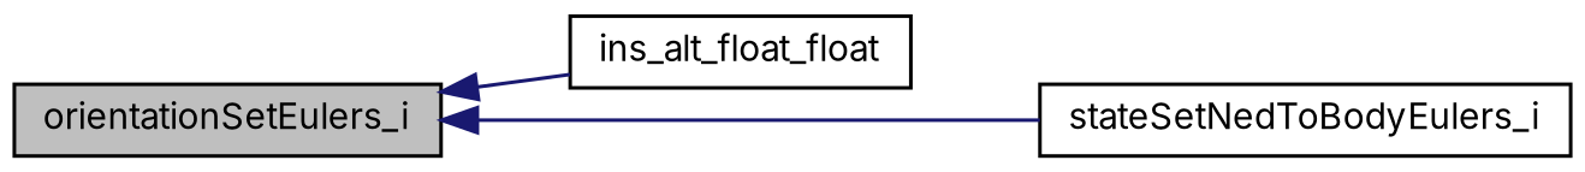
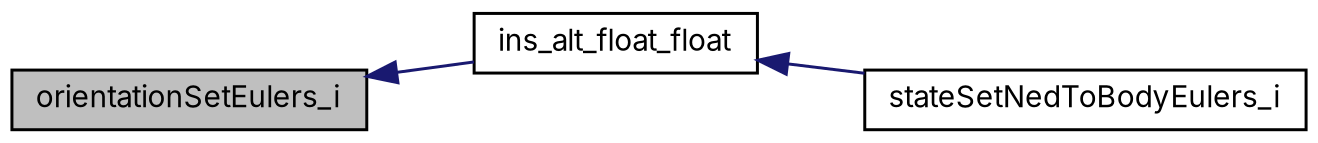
  digraph {
    fontname=Inter
    rankdir=LR
    node [color=black fillcolor=white fontname=Inter fontsize=10 shape=record style=filled]
    edge [color=midnightblue dir=back fontname=Inter fontsize=10 labelfontname=FreeSans labelfontsize=10 style=solid]
    n1 [fillcolor=grey75 fontcolor=black height=0.2 label=orientationSetEulers_i width=0.4]
    n2 [height=0.2 label=ins_alt_float_float width=0.4]
    n3 [height=0.2 label=stateSetNedToBodyEulers_i width=0.4]
    n1 -> n2
-   n1 -> n3
+   n2 -> n3
  }
